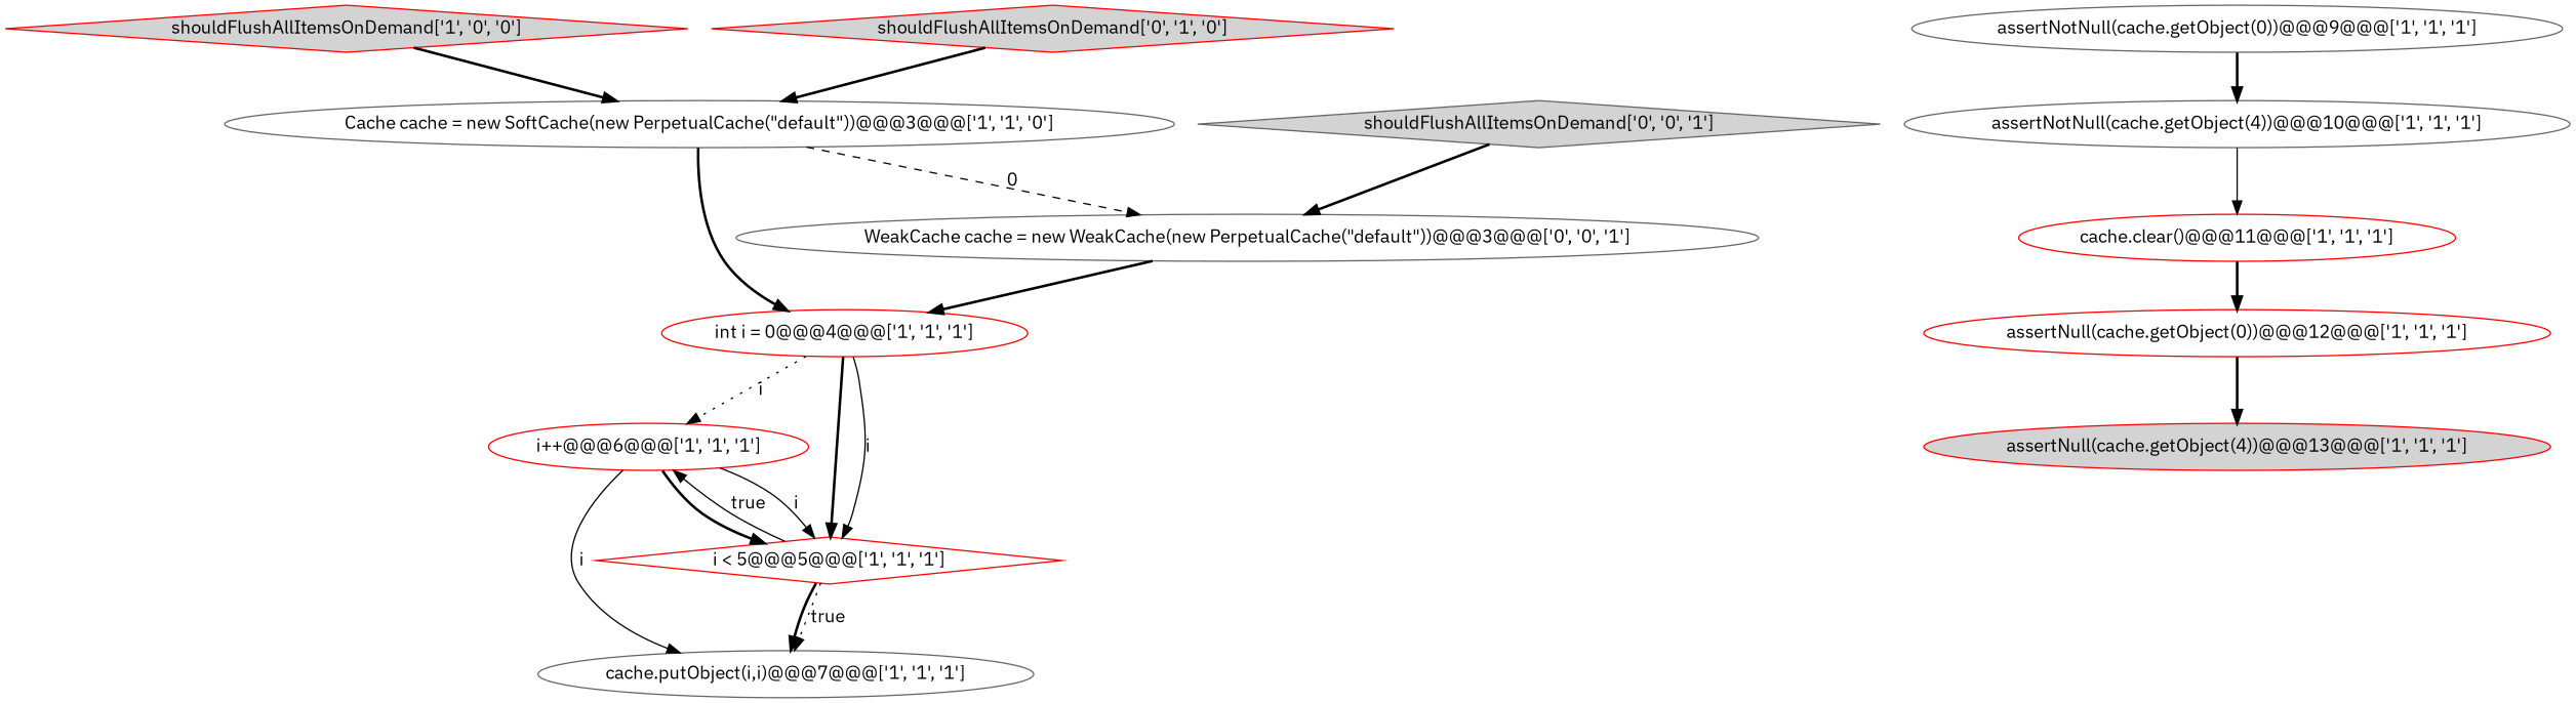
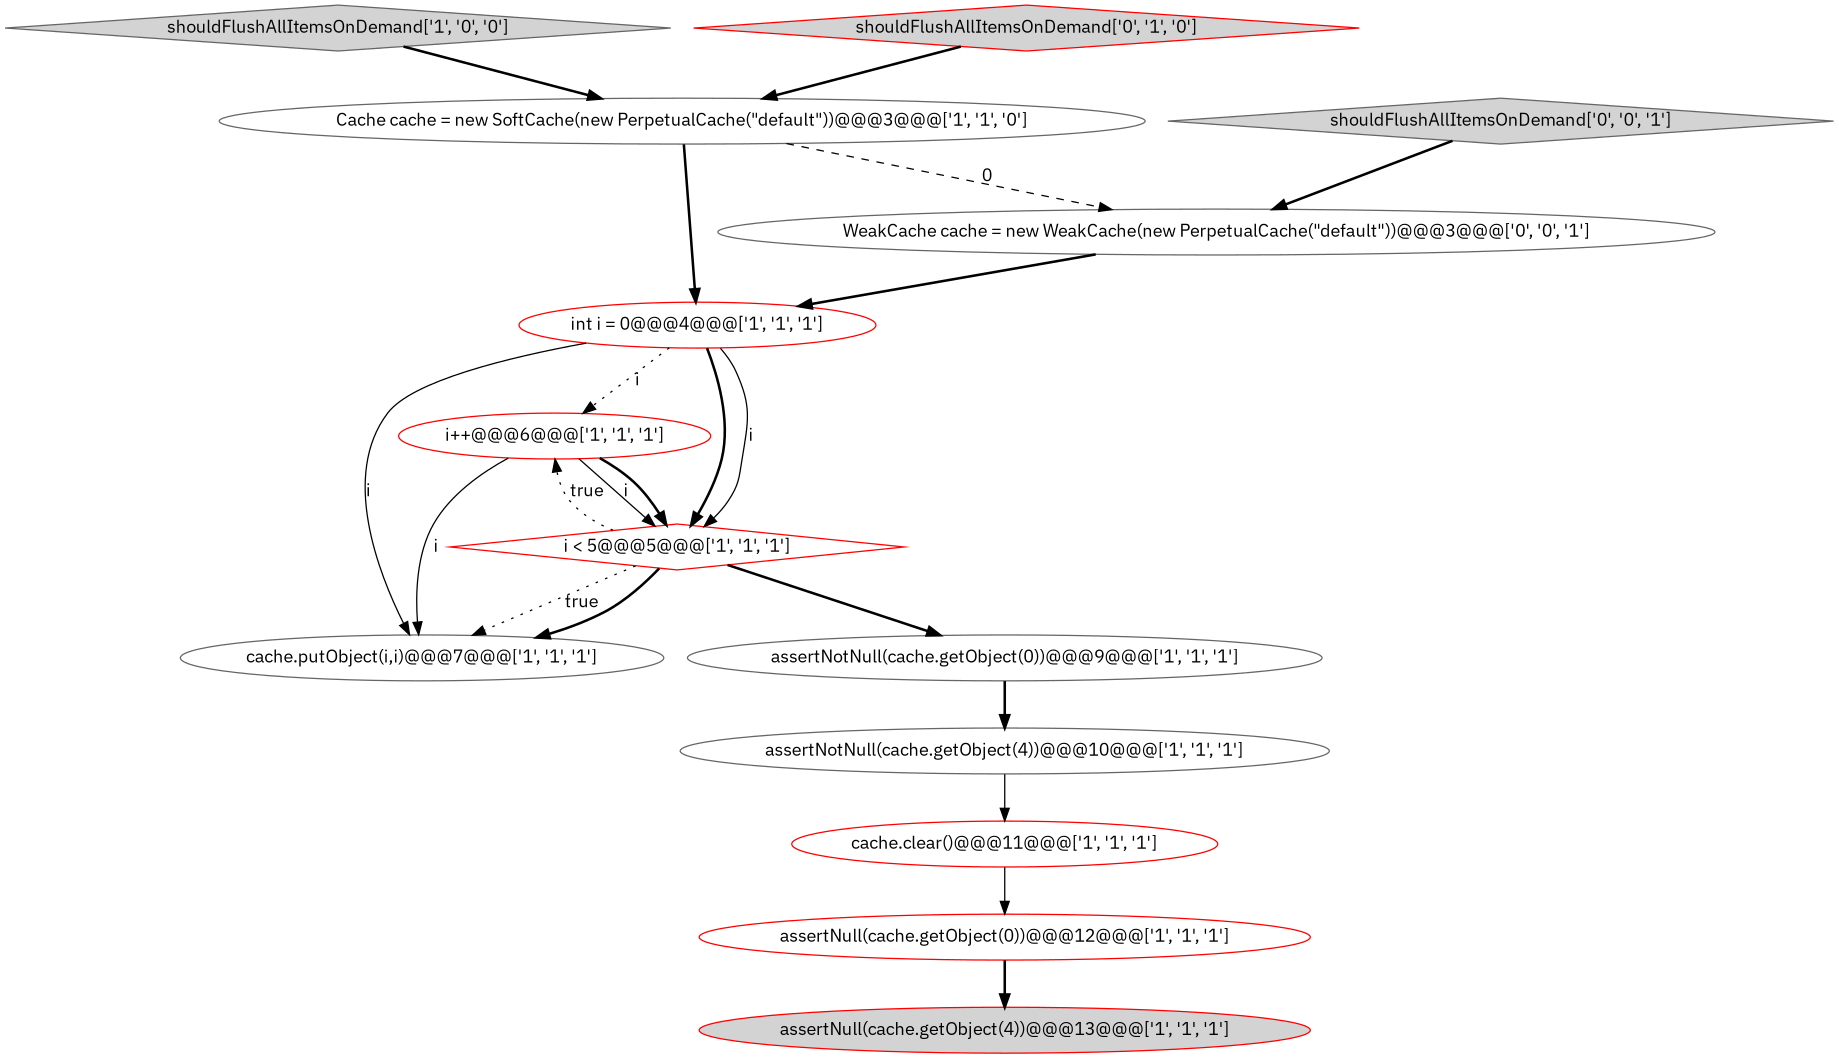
  digraph {
    fontname="IBM Plex Sans"
    node [color=gray40 fillcolor=white fontname="IBM Plex Sans" shape=ellipse style=filled]
    edge [fontname="IBM Plex Sans" style=bold]
-   n1 [color=red fillcolor=lightgray label="shouldFlushAllItemsOnDemand['1', '0', '0']" shape=diamond]
+   n1 [fillcolor=lightgray label="shouldFlushAllItemsOnDemand['1', '0', '0']" shape=diamond]
    n2 [label="Cache cache = new SoftCache(new PerpetualCache(\"default\"))@@@3@@@['1', '1', '0']"]
    n3 [label="WeakCache cache = new WeakCache(new PerpetualCache(\"default\"))@@@3@@@['0', '0', '1']"]
    n4 [color=red label="int i = 0@@@4@@@['1', '1', '1']"]
    n5 [color=red label="cache.clear()@@@11@@@['1', '1', '1']"]
    n6 [color=red label="assertNull(cache.getObject(0))@@@12@@@['1', '1', '1']"]
    n7 [color=red fillcolor=lightgray label="assertNull(cache.getObject(4))@@@13@@@['1', '1', '1']"]
    n8 [color=red fillcolor=lightgray label="shouldFlushAllItemsOnDemand['0', '1', '0']" shape=diamond]
    n9 [label="assertNotNull(cache.getObject(0))@@@9@@@['1', '1', '1']"]
    n10 [label="assertNotNull(cache.getObject(4))@@@10@@@['1', '1', '1']"]
    n11 [fillcolor=lightgray label="shouldFlushAllItemsOnDemand['0', '0', '1']" shape=diamond]
    n12 [label="cache.putObject(i,i)@@@7@@@['1', '1', '1']"]
    n13 [color=red label="i++@@@6@@@['1', '1', '1']"]
    n14 [color=red label="i < 5@@@5@@@['1', '1', '1']" shape=diamond]
    n1 -> n2
    n2 -> n3 [label=0 style=dashed]
    n2 -> n4
    n3 -> n4
+   n4 -> n12 [label=i style=solid]
    n4 -> n13 [label=i style=dotted]
    n4 -> n14
    n4 -> n14 [label=i style=solid]
-   n5 -> n6
+   n5 -> n6 [style=solid]
    n6 -> n7
    n8 -> n2
    n9 -> n10
    n10 -> n5 [style=solid]
    n11 -> n3
    n13 -> n12 [label=i style=solid]
    n13 -> n14 [label=i style=solid]
    n13 -> n14
+   n14 -> n9
    n14 -> n12 [label=true style=dotted]
    n14 -> n12
-   n14 -> n13 [label=true style=solid]
+   n14 -> n13 [label=true style=dotted]
  }
